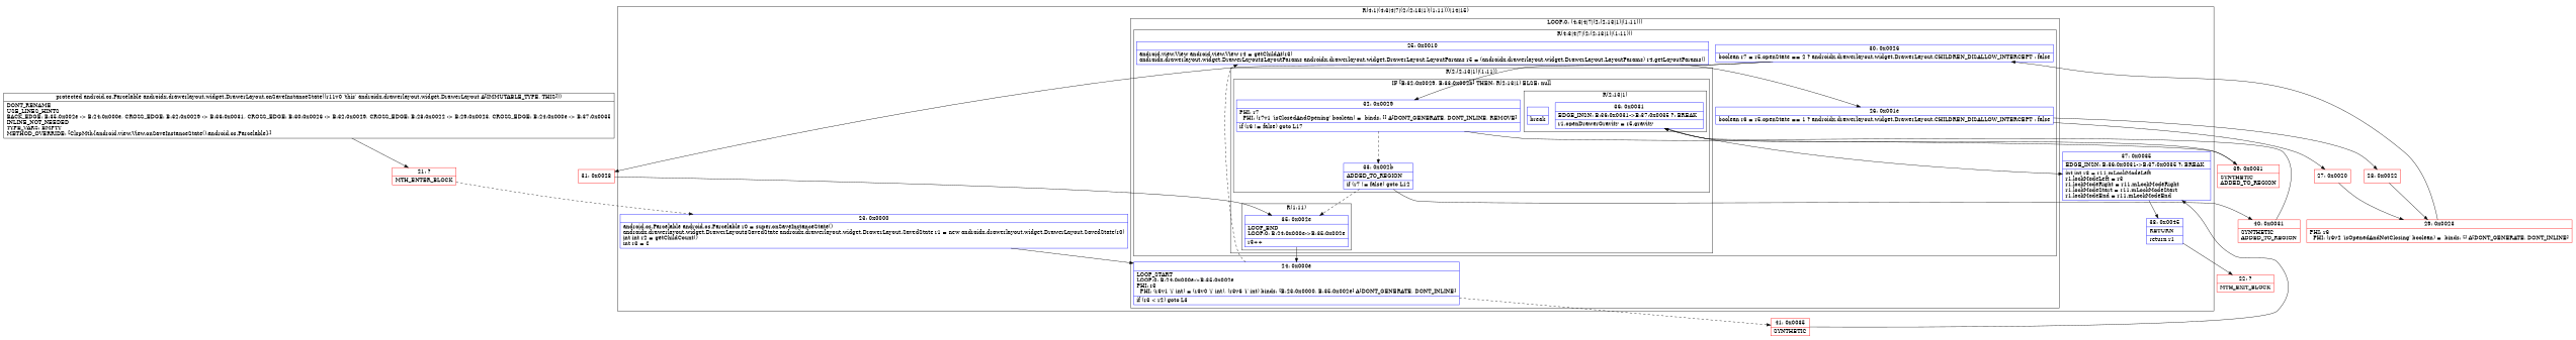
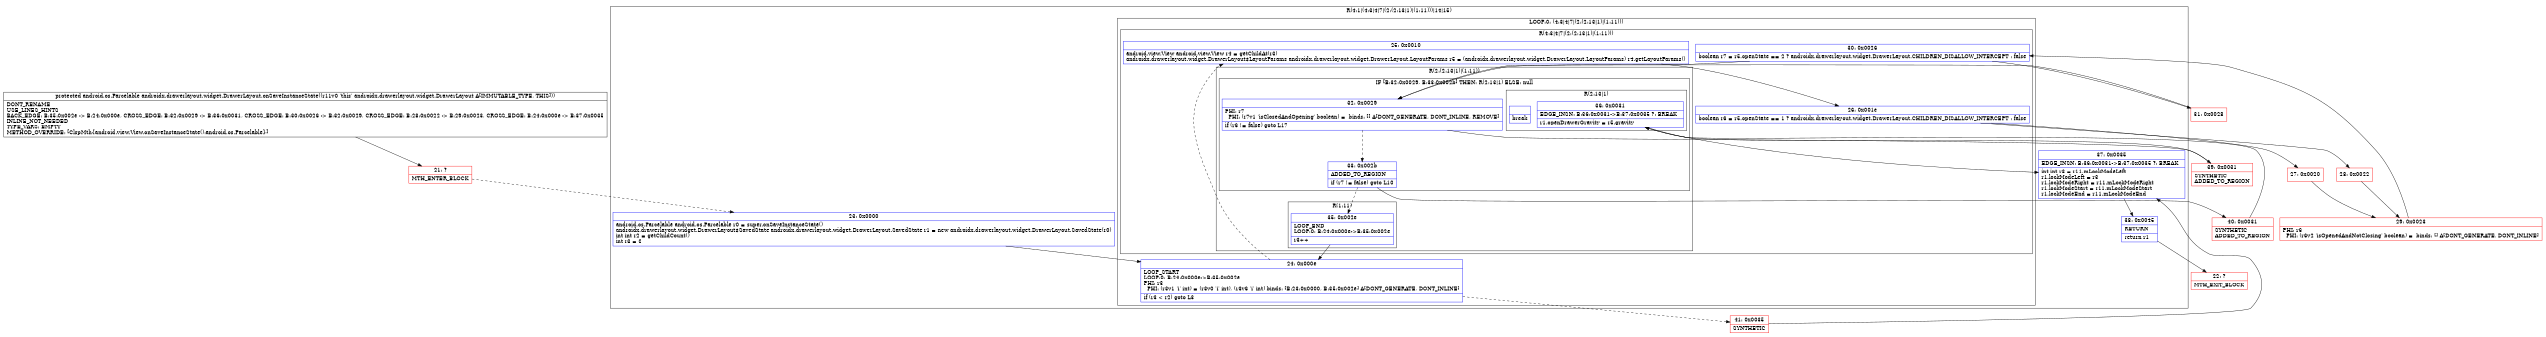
  digraph {
    fontname="DejaVu Serif"
    node [color=blue fontname="DejaVu Serif" shape=record]
    edge [fontname="DejaVu Serif"]
    n1 [label="{36\:\ 0x0031|EDGE_INSN: B:36:0x0031\-\>B:37:0x0035 ?: BREAK  \l|r1.openDrawerGravity = r5.gravity\l}"]
    n2 [label="{|break\l}"]
    n3 [label="{32\:\ 0x0029|PHI: r7 \l  PHI: (r7v1 'isClosedAndOpening' boolean) =  binds: [] A[DONT_GENERATE, DONT_INLINE, REMOVE]\l|if (r6 != false) goto L17\l}"]
-   n4 [label="{33\:\ 0x002b|ADDED_TO_REGION\l|if (r7 != false) goto L12\l}"]
+   n4 [label="{33\:\ 0x002b|ADDED_TO_REGION\l|if (r7 != false) goto L10\l}"]
    n5 [label="{35\:\ 0x002e|LOOP_END\lLOOP:0: B:24:0x000e\-\>B:35:0x002e\l|r3++\l}"]
    n6 [label="{25\:\ 0x0010|android.view.View android.view.View r4 = getChildAt(r3)\landroidx.drawerlayout.widget.DrawerLayout$LayoutParams androidx.drawerlayout.widget.DrawerLayout.LayoutParams r5 = (androidx.drawerlayout.widget.DrawerLayout.LayoutParams) r4.getLayoutParams()\l}"]
    n7 [label="{26\:\ 0x001e|boolean r6 = r5.openState == 1 ? androidx.drawerlayout.widget.DrawerLayout.CHILDREN_DISALLOW_INTERCEPT : false\l}"]
    n8 [label="{30\:\ 0x0026|boolean r7 = r5.openState == 2 ? androidx.drawerlayout.widget.DrawerLayout.CHILDREN_DISALLOW_INTERCEPT : false\l}"]
    n9 [label="{24\:\ 0x000e|LOOP_START\lLOOP:0: B:24:0x000e\-\>B:35:0x002e\lPHI: r3 \l  PHI: (r3v1 'i' int) = (r3v0 'i' int), (r3v6 'i' int) binds: [B:23:0x0000, B:35:0x002e] A[DONT_GENERATE, DONT_INLINE]\l|if (r3 \< r2) goto L3\l}"]
    n10 [label="{23\:\ 0x0000|android.os.Parcelable android.os.Parcelable r0 = super.onSaveInstanceState()\landroidx.drawerlayout.widget.DrawerLayout$SavedState androidx.drawerlayout.widget.DrawerLayout.SavedState r1 = new androidx.drawerlayout.widget.DrawerLayout.SavedState(r0)\lint int r2 = getChildCount()\lint r3 = 0\l}"]
    n11 [label="{37\:\ 0x0035|EDGE_INSN: B:36:0x0031\-\>B:37:0x0035 ?: BREAK  \l|int int r3 = r11.mLockModeLeft\lr1.lockModeLeft = r3\lr1.lockModeRight = r11.mLockModeRight\lr1.lockModeStart = r11.mLockModeStart\lr1.lockModeEnd = r11.mLockModeEnd\l}"]
    n12 [label="{38\:\ 0x0045|RETURN\l|return r1\l}"]
    n13 [color=red label="{39\:\ 0x0031|SYNTHETIC\lADDED_TO_REGION\l}"]
    n14 [color=red label="{40\:\ 0x0031|SYNTHETIC\lADDED_TO_REGION\l}"]
    n15 [color=red label="{27\:\ 0x0020}"]
    n16 [color=red label="{28\:\ 0x0022}"]
    n17 [color=red label="{31\:\ 0x0028}"]
    n18 [color=red label="{41\:\ 0x0035|SYNTHETIC\l}"]
    n19 [color=red label="{22\:\ ?|MTH_EXIT_BLOCK\l}"]
    n20 [color=red label="{29\:\ 0x0023|PHI: r6 \l  PHI: (r6v2 'isOpenedAndNotClosing' boolean) =  binds: [] A[DONT_GENERATE, DONT_INLINE]\l}"]
    n21 [color=red label="{21\:\ ?|MTH_ENTER_BLOCK\l}"]
    n22 [label="{protected android.os.Parcelable androidx.drawerlayout.widget.DrawerLayout.onSaveInstanceState((r11v0 'this' androidx.drawerlayout.widget.DrawerLayout A[IMMUTABLE_TYPE, THIS]))  | DONT_RENAME\lUSE_LINES_HINTS\lBACK_EDGE: B:35:0x002e \-\> B:24:0x000e, CROSS_EDGE: B:32:0x0029 \-\> B:36:0x0031, CROSS_EDGE: B:30:0x0026 \-\> B:32:0x0029, CROSS_EDGE: B:28:0x0022 \-\> B:29:0x0023, CROSS_EDGE: B:24:0x000e \-\> B:37:0x0035\lINLINE_NOT_NEEDED\lTYPE_VARS: EMPTY\lMETHOD_OVERRIDE: [ClspMth\{android.view.View.onSaveInstanceState():android.os.Parcelable\}]\l}" color=""]
    subgraph cluster_1 {
      label="R(4:1|(4:3|4|7|(2:(2:13|1)|(1:11)))|14|15)"
      n10
      n11
      n12
      subgraph cluster_2 {
        label="LOOP:0: (4:3|4|7|(2:(2:13|1)|(1:11)))"
        n9
        subgraph cluster_3 {
          label="R(4:3|4|7|(2:(2:13|1)|(1:11)))"
          n6
          n7
          n8
          subgraph cluster_4 {
            label="R(2:(2:13|1)|(1:11))"
            subgraph cluster_5 {
              label="IF [B:32:0x0029, B:33:0x002b] THEN: R(2:13|1) ELSE: null"
              n3
              n4
              subgraph cluster_6 {
                label="R(2:13|1)"
                n1
                n2
              }
            }
            subgraph cluster_7 {
              label="R(1:11)"
              n5
            }
          }
        }
      }
    }
    n1 -> n11
    n3 -> n4 [style=dashed]
    n3 -> n13
    n4 -> n5 [style=dashed]
    n4 -> n14
    n5 -> n9
    n6 -> n7
    n7 -> n15
    n7 -> n16
    n8 -> n3
    n8 -> n17
    n9 -> n6 [style=dashed]
    n9 -> n18 [style=dashed]
    n10 -> n9
    n11 -> n12
    n12 -> n19
    n13 -> n1
    n14 -> n1
    n15 -> n20
    n16 -> n20
-   n17 -> n5
+   n17 -> n3
    n18 -> n11
    n20 -> n8
    n21 -> n10 [style=dashed]
    n22 -> n21
  }
